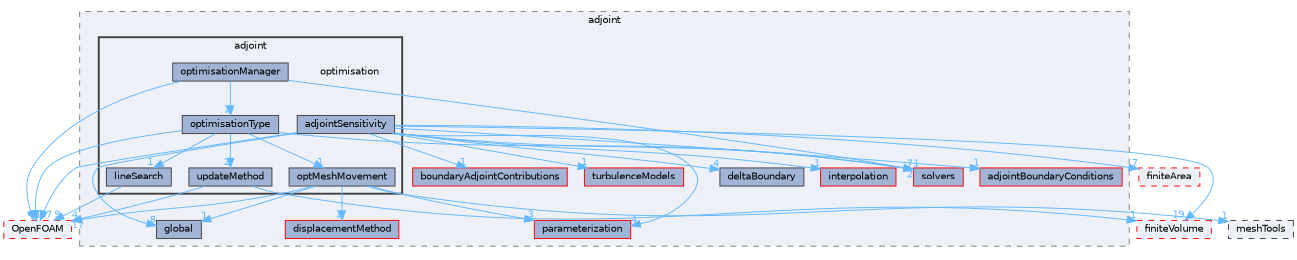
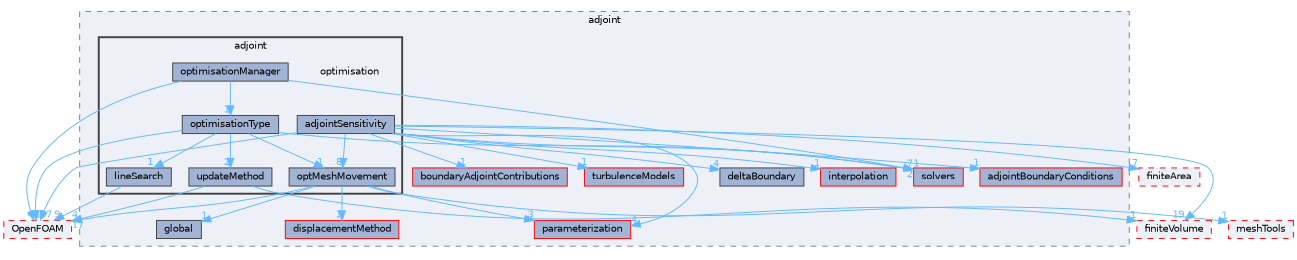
  digraph {
    compound=true
    node [fontname=Helvetica fontsize=10 shape=box color=red fillcolor="#a2b4d6" style=filled]
    edge [color=steelblue1 fontcolor=steelblue1 fontname=Helvetica fontsize=10 headlabel=1 labeldistance=1.5 labelfontname=Helvetica labelfontsize=10]
    n1 [height=0.2 label=optimisation shape=plaintext width=0.4 color="" fillcolor="" style=""]
    n2 [color=grey25 height=0.2 label=adjointSensitivity width=0.4]
    n3 [color=grey25 height=0.2 label=lineSearch width=0.4]
    n4 [color=grey25 height=0.2 label=optimisationManager width=0.4]
    n5 [color=grey25 height=0.2 label=optimisationType width=0.4]
    n6 [color=grey25 height=0.2 label=optMeshMovement width=0.4]
    n7 [color=grey25 height=0.2 label=updateMethod width=0.4]
    n8 [height=0.2 label=boundaryAdjointContributions width=0.4]
    n9 [height=0.2 label=turbulenceModels width=0.4]
    n10 [color=grey25 height=0.2 label=global width=0.4]
    n11 [height=0.2 label=solvers width=0.4]
    n12 [height=0.2 label=displacementMethod width=0.4]
    n13 [height=0.2 label=parameterization width=0.4]
    n14 [color=grey25 height=0.2 label=deltaBoundary width=0.4]
    n15 [height=0.2 label=interpolation width=0.4]
    n16 [height=0.2 label=adjointBoundaryConditions width=0.4]
    n17 [fillcolor="#edf0f7" height=0.2 label=finiteVolume style="filled,dashed" width=0.4]
    n18 [fillcolor="#edf0f7" height=0.2 label=OpenFOAM style="filled,dashed" width=0.4]
    n19 [fillcolor="#edf0f7" height=0.2 label=finiteArea style="filled,dashed" width=0.4]
-   n20 [color=grey25 fillcolor="#edf0f7" height=0.2 label=meshTools style="filled,dashed" width=0.4]
+   n20 [fillcolor="#edf0f7" height=0.2 label=meshTools style="filled,dashed" width=0.4]
    subgraph cluster_1 {
      bgcolor="#edf0f7"
      fontname=Helvetica
      fontsize=10
      label=adjoint
      pencolor=grey50
      style="filled,dashed"
      n8
      n9
      n10
      n11
      n12
      n13
      n14
      n15
      n16
      subgraph cluster_2 {
        bgcolor="#edf0f7"
        fontname=Helvetica
        fontsize=10
        pencolor=grey25
        style="filled,bold"
        n1
        n2
        n3
        n4
        n5
        n6
        n7
      }
    }
    n2 -> n8
    n2 -> n9
-   n2 -> n10 [headlabel=8]
+   n2 -> n6 [headlabel=8]
    n2 -> n11 [headlabel=7]
    n2 -> n13 [headlabel=4]
    n2 -> n14 [headlabel=4]
    n2 -> n15
    n2 -> n16
    n2 -> n17 [headlabel=19]
    n2 -> n18 [headlabel=37]
    n2 -> n19 [headlabel=7]
    n3 -> n18 [headlabel=9]
    n4 -> n5
    n4 -> n11 [headlabel=2]
    n4 -> n18 [headlabel=4]
    n5 -> n3
    n5 -> n6
    n5 -> n7 [headlabel=2]
    n5 -> n11
    n5 -> n18 [headlabel=2]
    n6 -> n10
    n6 -> n12
    n6 -> n13 [headlabel=3]
    n6 -> n18 [headlabel=4]
    n6 -> n20
    n7 -> n17
    n7 -> n18 [headlabel=17]
  }
